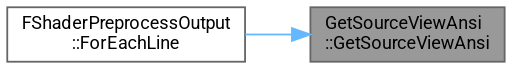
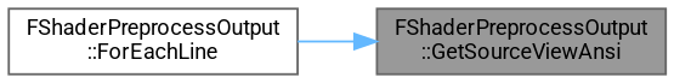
  digraph {
    rankdir=RL
    fontname=Roboto
    node [fontname=Roboto fontsize=10 shape=box style=filled]
-   n1 [color=gray40 fillcolor=grey60 fontcolor=black height=0.2 label="GetSourceViewAnsi\l::GetSourceViewAnsi" width=0.4]
+   n1 [color=gray40 fillcolor=grey60 fontcolor=black height=0.2 label="FShaderPreprocessOutput\l::GetSourceViewAnsi" width=0.4]
    n2 [color=grey40 fillcolor=white height=0.2 label="FShaderPreprocessOutput\l::ForEachLine" width=0.4]
    n1 -> n2 [color=steelblue1 dir=back fontname=Roboto fontsize=10 labelfontname=Helvetica labelfontsize=10 style=solid]
  }
